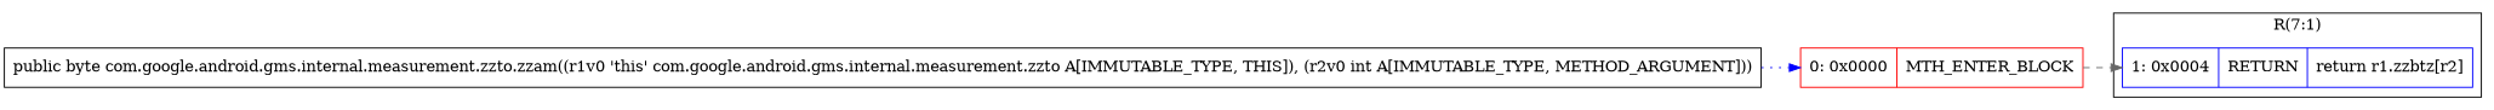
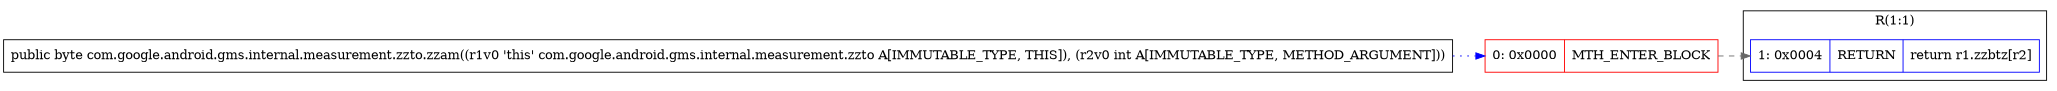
  digraph {
    rankdir=LR
    node [shape=record]
    n1 [color=blue label="{1\:\ 0x0004|RETURN\l|return r1.zzbtz[r2]\l}"]
    n2 [color=red label="{0\:\ 0x0000|MTH_ENTER_BLOCK\l}"]
    n3 [label="{public byte com.google.android.gms.internal.measurement.zzto.zzam((r1v0 'this' com.google.android.gms.internal.measurement.zzto A[IMMUTABLE_TYPE, THIS]), (r2v0 int A[IMMUTABLE_TYPE, METHOD_ARGUMENT])) }"]
    subgraph cluster_1 {
-     label="R(7:1)"
+     label="R(1:1)"
      n1
    }
    n2 -> n1 [color=gray40 style=dashed]
    n3 -> n2 [color=blue style=dotted]
  }
